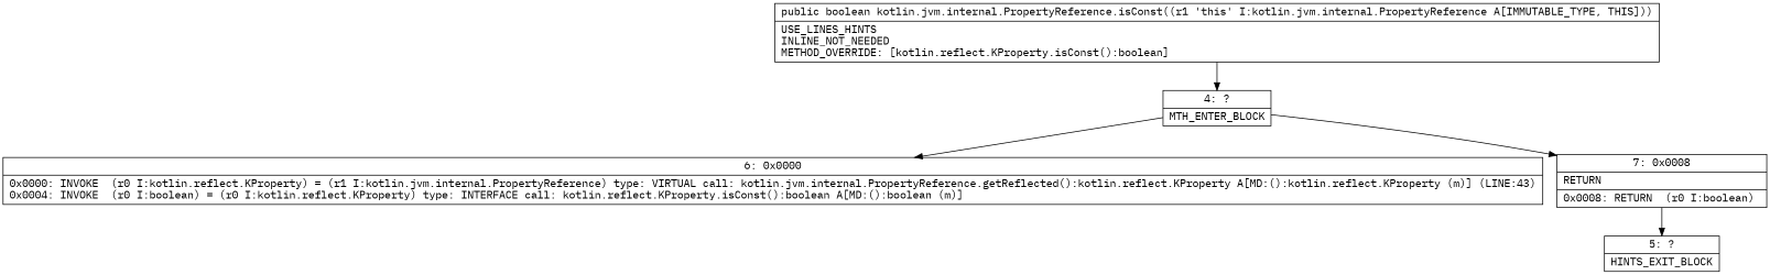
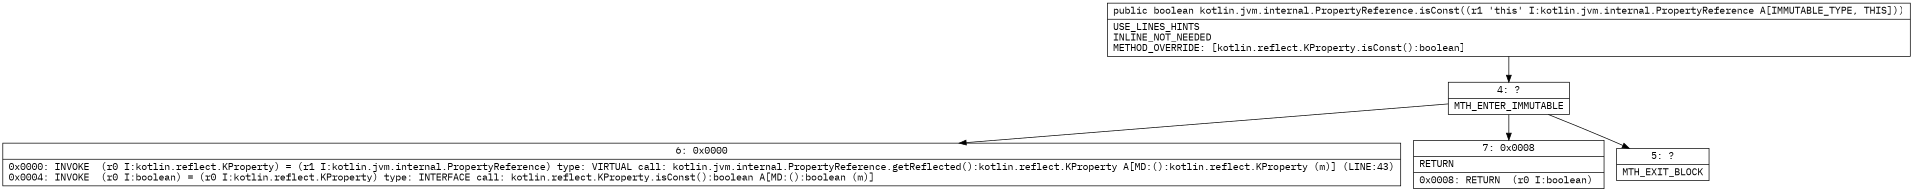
  digraph {
    fontname="IBM Plex Mono"
    node [fontname="IBM Plex Mono" shape=record]
    edge [fontname="IBM Plex Mono"]
-   n1 [label="{4\:\ ?|MTH_ENTER_BLOCK\l}"]
+   n1 [label="{4\:\ ?|MTH_ENTER_IMMUTABLE\l}"]
    n2 [label="{6\:\ 0x0000|0x0000: INVOKE  (r0 I:kotlin.reflect.KProperty) = (r1 I:kotlin.jvm.internal.PropertyReference) type: VIRTUAL call: kotlin.jvm.internal.PropertyReference.getReflected():kotlin.reflect.KProperty A[MD:():kotlin.reflect.KProperty (m)] (LINE:43)\l0x0004: INVOKE  (r0 I:boolean) = (r0 I:kotlin.reflect.KProperty) type: INTERFACE call: kotlin.reflect.KProperty.isConst():boolean A[MD:():boolean (m)]\l}"]
    n3 [label="{7\:\ 0x0008|RETURN\l|0x0008: RETURN  (r0 I:boolean) \l}"]
-   n4 [label="{5\:\ ?|HINTS_EXIT_BLOCK\l}"]
+   n4 [label="{5\:\ ?|MTH_EXIT_BLOCK\l}"]
    n5 [label="{public boolean kotlin.jvm.internal.PropertyReference.isConst((r1 'this' I:kotlin.jvm.internal.PropertyReference A[IMMUTABLE_TYPE, THIS]))  | USE_LINES_HINTS\lINLINE_NOT_NEEDED\lMETHOD_OVERRIDE: [kotlin.reflect.KProperty.isConst():boolean]\l}"]
    n1 -> n2
    n1 -> n3
-   n3 -> n4
+   n1 -> n4
    n5 -> n1
  }
